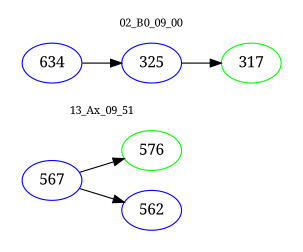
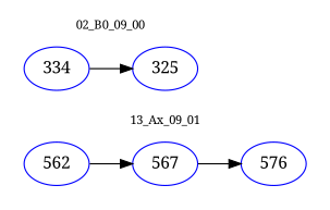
  digraph {
    fontname="Noto Serif"
    rankdir=LR
    node [color=blue fontname="Noto Serif"]
    edge [color=black fontname="Noto Serif"]
    n1 [label=567]
    n2 [label=562]
-   n3 [color=green label=576]
+   n3 [label=576]
    n4 [label=325]
-   n5 [color=green label=317]
-   n6 [label=634]
+   n6 [label=334]
    subgraph cluster_1 {
      color=white
      fontsize=10
-     label="13_Ax_09_51"
+     label="13_Ax_09_01"
      n1
      n2
      n3
    }
    subgraph cluster_2 {
      color=white
      fontsize=10
      label="02_B0_09_00"
      n4
-     n5
      n6
    }
-   n1 -> n2
+   n2 -> n1
    n1 -> n3
-   n4 -> n5
    n6 -> n4
  }
